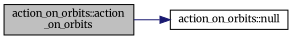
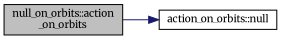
  digraph {
    rankdir=LR
    fontname=Merriweather
    node [color=black fontname=Merriweather fontsize=10 shape=record style=filled]
-   n1 [fillcolor=grey75 fontcolor=black height=0.2 label="action_on_orbits::action\l_on_orbits" width=0.4]
+   n1 [fillcolor=grey75 fontcolor=black height=0.2 label="null_on_orbits::action\l_on_orbits" width=0.4]
    n2 [fillcolor=white height=0.2 label="action_on_orbits::null" width=0.4]
    n1 -> n2 [color=midnightblue fontname=Merriweather fontsize=10 labelfontname=Helvetica labelfontsize=10 style=solid]
  }
